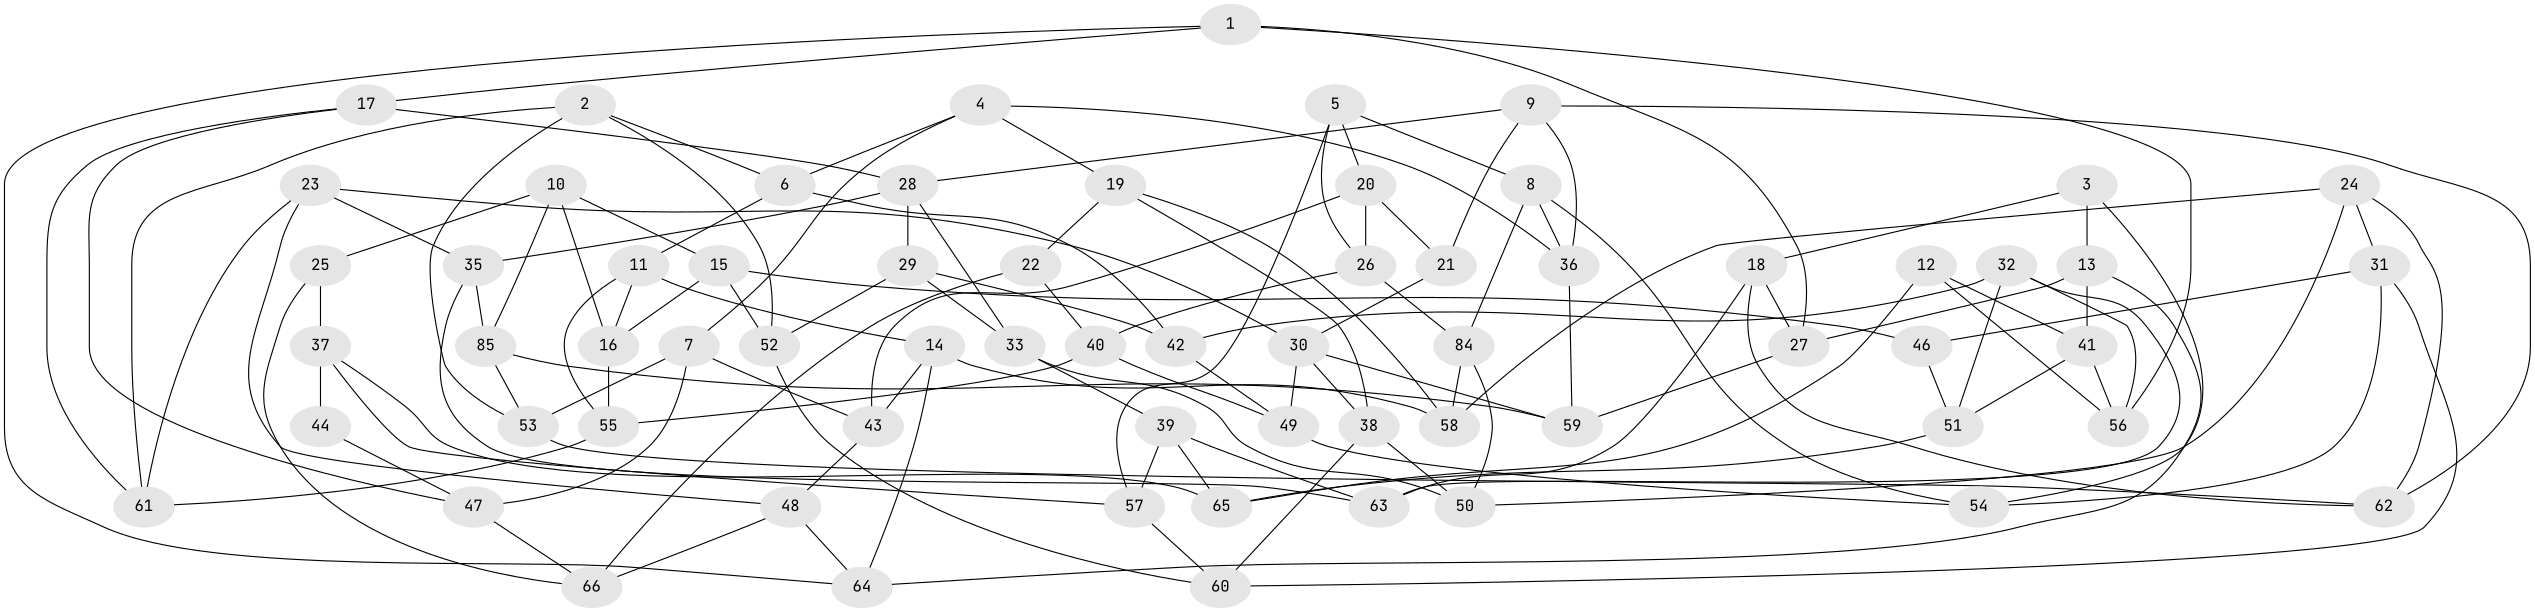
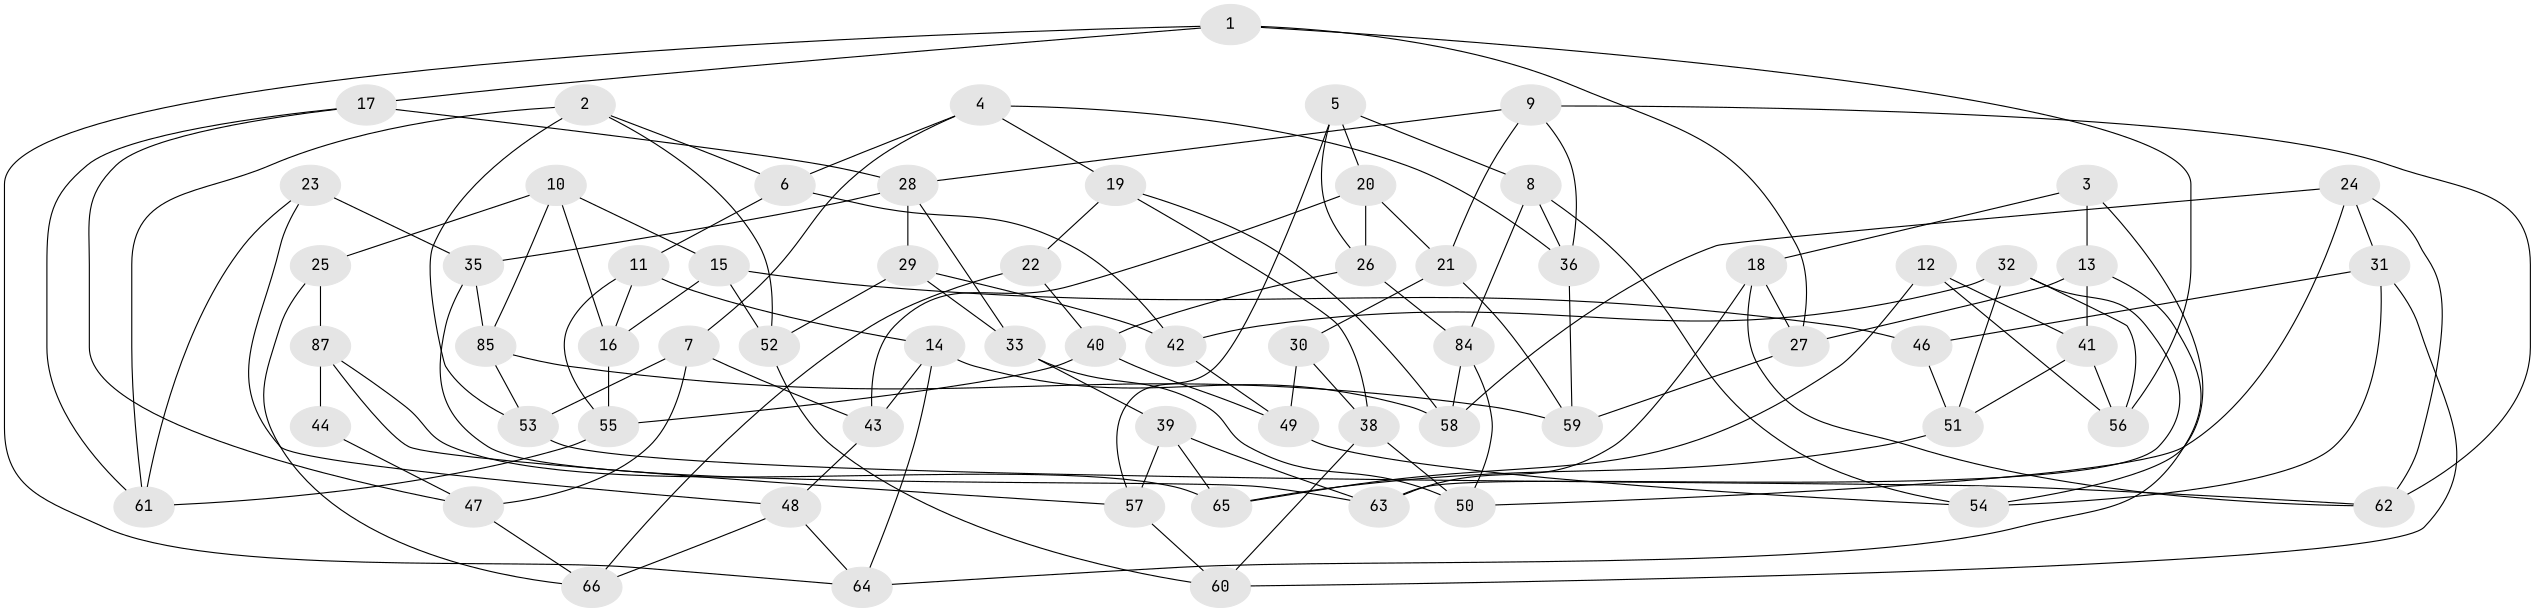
  graph {
    fontname="JetBrains Mono"
    node [color=gray90 fontname="JetBrains Mono" style=filled]
    edge [fontname="JetBrains Mono"]
    1
    17
    27
    56
    64
    61
    47
    28
    59
    2
    6
    52
    53
    11
    42
    60
    62
    3
    13
    18
    54
    41
    63
    44
    4
    7
    19
    36
    43
    58
    22
    38
    5
    8
    20
    26
    57
    n38 [label=84]
    21
    40
    16
    14
    55
    49
    48
    66
    50
    9
    30
    25
-   37
+   37 [label=87]
    10
    15
    n54 [label=85]
    46
    12
    65
    51
    35
    29
    33
    23
    24
    31
    39
    32
    1 -- 17
    1 -- 27
    1 -- 56
    1 -- 64
    17 -- 61
    17 -- 47
    17 -- 28
    27 -- 59
    47 -- 66
    28 -- 35
    28 -- 29
    28 -- 33
    2 -- 61
    2 -- 6
    2 -- 52
    2 -- 53
    6 -- 11
    6 -- 42
    52 -- 60
    53 -- 62
    11 -- 16
    11 -- 14
    11 -- 55
    42 -- 49
    3 -- 13
    3 -- 18
    3 -- 54
    13 -- 27
    13 -- 64
    13 -- 41
    18 -- 27
    18 -- 62
    18 -- 63
    41 -- 56
    41 -- 51
    44 -- 47
    4 -- 6
    4 -- 7
    4 -- 19
    4 -- 36
    7 -- 47
    7 -- 53
    7 -- 43
    19 -- 58
    19 -- 22
    19 -- 38
    36 -- 59
    43 -- 48
    22 -- 40
    22 -- 66
    38 -- 60
    38 -- 50
    5 -- 8
    5 -- 20
    5 -- 26
    5 -- 57
    8 -- 54
    8 -- 36
    8 -- n38
    20 -- 43
    20 -- 26
    20 -- 21
    26 -- n38
    26 -- 40
    57 -- 60
    n38 -- 58
    n38 -- 50
-   30 -- 59
+   21 -- 59
    21 -- 30
    40 -- 55
    40 -- 49
    16 -- 55
    14 -- 64
    14 -- 43
    14 -- 58
    55 -- 61
    49 -- 54
    48 -- 64
    48 -- 66
    9 -- 28
    9 -- 62
    9 -- 36
    9 -- 21
    30 -- 38
    30 -- 49
    25 -- 66
    25 -- 37
    37 -- 44
    37 -- 57
    37 -- 65
    10 -- 16
    10 -- 25
    10 -- 15
    10 -- n54
    15 -- 52
    15 -- 16
    15 -- 46
    n54 -- 59
    n54 -- 53
    46 -- 51
    12 -- 56
    12 -- 41
    12 -- 65
    51 -- 65
    35 -- 63
    35 -- n54
    29 -- 52
    29 -- 42
    29 -- 33
    33 -- 50
    33 -- 39
    23 -- 61
    23 -- 48
-   23 -- 30
    23 -- 35
    24 -- 62
    24 -- 58
    24 -- 50
    24 -- 31
    31 -- 60
    31 -- 54
    31 -- 46
    39 -- 63
    39 -- 57
    39 -- 65
    32 -- 56
    32 -- 42
    32 -- 63
    32 -- 51
  }
